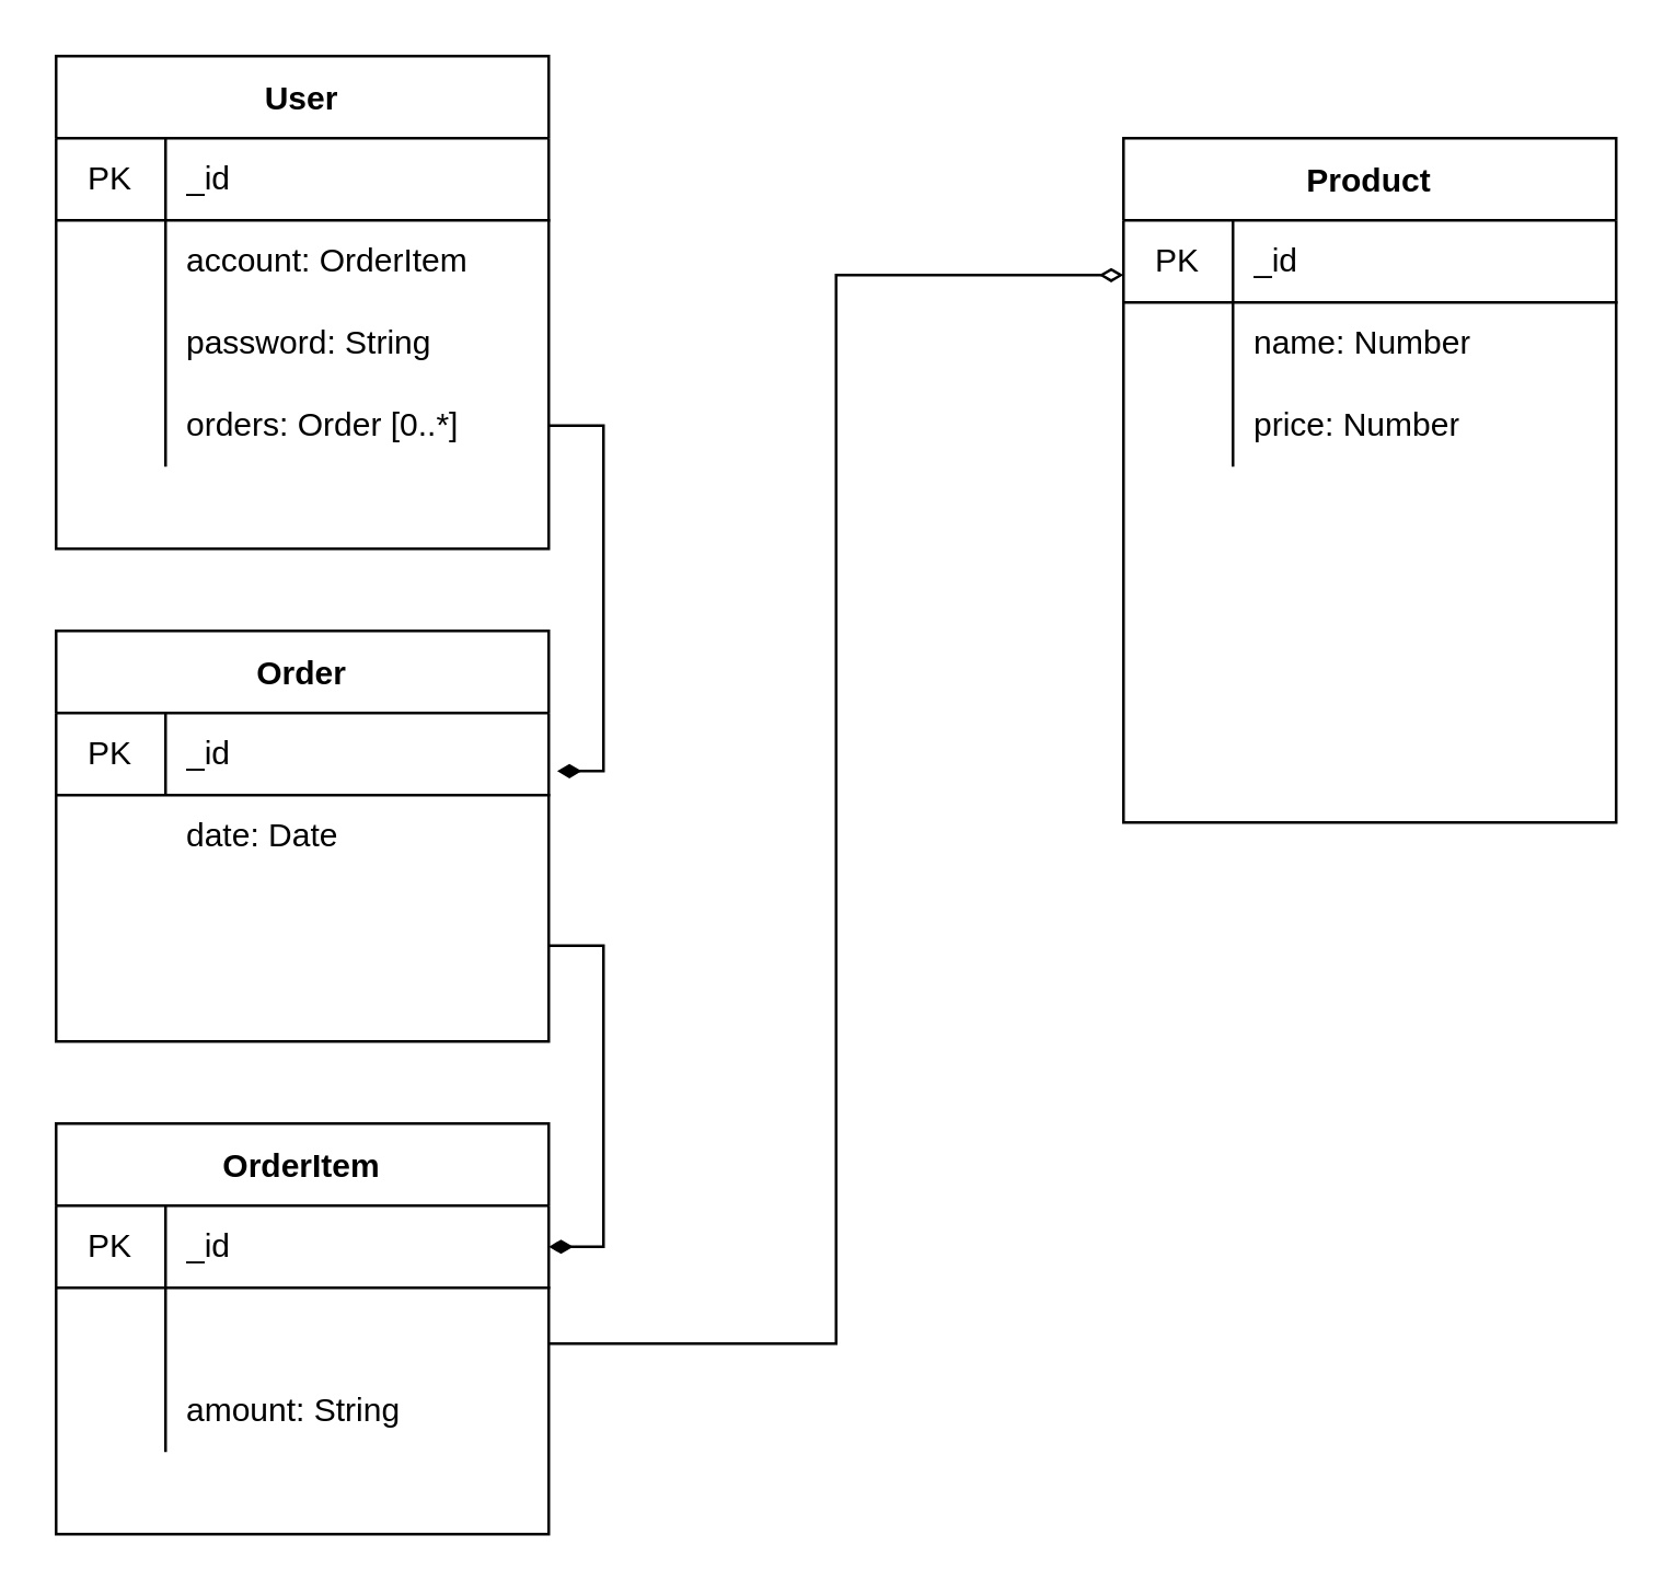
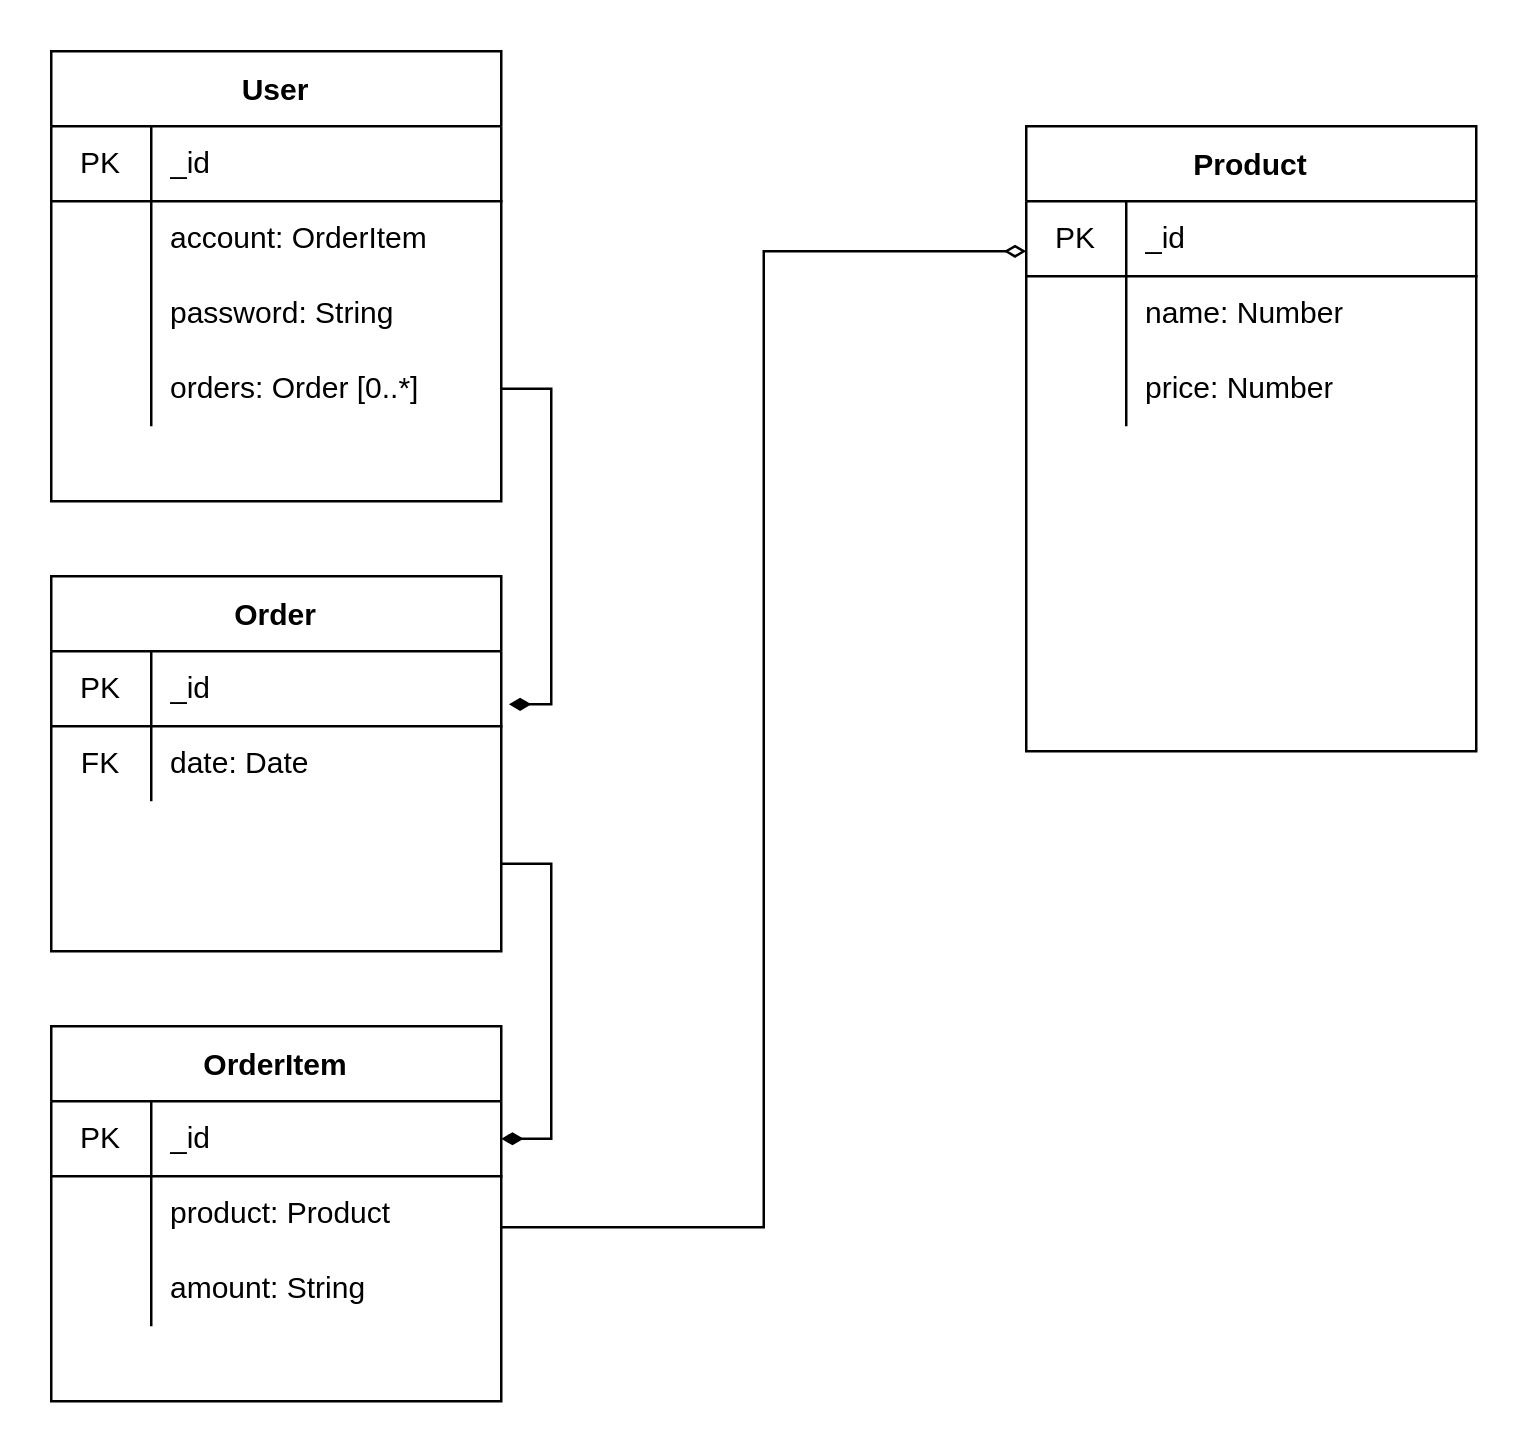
  <mxCell id="0" />
  <mxCell id="1" parent="0" />
  <mxCell id="2" value="User" style="shape=table;startSize=30;container=1;collapsible=0;childLayout=tableLayout;fixedRows=1;rowLines=0;fontStyle=1;align=center;" vertex="1" parent="1"><mxGeometry x="20" y="20" width="180" height="180" as="geometry" /></mxCell>
  <mxCell id="3" value="" style="shape=partialRectangle;html=1;whiteSpace=wrap;collapsible=0;dropTarget=0;pointerEvents=0;fillColor=none;top=0;left=0;bottom=1;right=0;points=[[0,0.5],[1,0.5]];portConstraint=eastwest;" vertex="1" parent="2"><mxGeometry y="30" width="180" height="30" as="geometry" /></mxCell>
  <mxCell id="4" value="PK" style="shape=partialRectangle;html=1;whiteSpace=wrap;connectable=0;fillColor=none;top=0;left=0;bottom=0;right=0;overflow=hidden;" vertex="1" parent="3"><mxGeometry width="40" height="30" as="geometry" /></mxCell>
  <mxCell id="5" value="_id" style="shape=partialRectangle;html=1;whiteSpace=wrap;connectable=0;fillColor=none;top=0;left=0;bottom=0;right=0;align=left;spacingLeft=6;overflow=hidden;" vertex="1" parent="3"><mxGeometry x="40" width="140" height="30" as="geometry" /></mxCell>
  <mxCell id="6" value="" style="shape=partialRectangle;html=1;whiteSpace=wrap;collapsible=0;dropTarget=0;pointerEvents=0;fillColor=none;top=0;left=0;bottom=0;right=0;points=[[0,0.5],[1,0.5]];portConstraint=eastwest;" vertex="1" parent="2"><mxGeometry y="60" width="180" height="30" as="geometry" /></mxCell>
  <mxCell id="7" value="" style="shape=partialRectangle;html=1;whiteSpace=wrap;connectable=0;fillColor=none;top=0;left=0;bottom=0;right=0;overflow=hidden;" vertex="1" parent="6"><mxGeometry width="40" height="30" as="geometry" /></mxCell>
  <mxCell id="8" value="account: OrderItem" style="shape=partialRectangle;html=1;whiteSpace=wrap;connectable=0;fillColor=none;top=0;left=0;bottom=0;right=0;align=left;spacingLeft=6;overflow=hidden;" vertex="1" parent="6"><mxGeometry x="40" width="140" height="30" as="geometry" /></mxCell>
  <mxCell id="9" value="" style="shape=partialRectangle;html=1;whiteSpace=wrap;collapsible=0;dropTarget=0;pointerEvents=0;fillColor=none;top=0;left=0;bottom=0;right=0;points=[[0,0.5],[1,0.5]];portConstraint=eastwest;" vertex="1" parent="2"><mxGeometry y="90" width="180" height="30" as="geometry" /></mxCell>
  <mxCell id="10" value="" style="shape=partialRectangle;html=1;whiteSpace=wrap;connectable=0;fillColor=none;top=0;left=0;bottom=0;right=0;overflow=hidden;" vertex="1" parent="9"><mxGeometry width="40" height="30" as="geometry" /></mxCell>
  <mxCell id="11" value="password: String" style="shape=partialRectangle;html=1;whiteSpace=wrap;connectable=0;fillColor=none;top=0;left=0;bottom=0;right=0;align=left;spacingLeft=6;overflow=hidden;" vertex="1" parent="9"><mxGeometry x="40" width="140" height="30" as="geometry" /></mxCell>
  <mxCell id="12" style="shape=partialRectangle;html=1;whiteSpace=wrap;collapsible=0;dropTarget=0;pointerEvents=0;fillColor=none;top=0;left=0;bottom=0;right=0;points=[[0,0.5],[1,0.5]];portConstraint=eastwest;" vertex="1" parent="2"><mxGeometry y="120" width="180" height="30" as="geometry" /></mxCell>
  <mxCell id="13" style="shape=partialRectangle;html=1;whiteSpace=wrap;connectable=0;fillColor=none;top=0;left=0;bottom=0;right=0;overflow=hidden;" vertex="1" parent="12"><mxGeometry width="40" height="30" as="geometry" /></mxCell>
  <mxCell id="14" value="orders: Order [0..*]" style="shape=partialRectangle;html=1;whiteSpace=wrap;connectable=0;fillColor=none;top=0;left=0;bottom=0;right=0;align=left;spacingLeft=6;overflow=hidden;" vertex="1" parent="12"><mxGeometry x="40" width="140" height="30" as="geometry" /></mxCell>
  <mxCell id="15" value="Product" style="shape=table;startSize=30;container=1;collapsible=0;childLayout=tableLayout;fixedRows=1;rowLines=0;fontStyle=1;align=center;" vertex="1" parent="1"><mxGeometry x="410" y="50" width="180" height="250" as="geometry" /></mxCell>
  <mxCell id="16" value="" style="shape=partialRectangle;html=1;whiteSpace=wrap;collapsible=0;dropTarget=0;pointerEvents=0;fillColor=none;top=0;left=0;bottom=1;right=0;points=[[0,0.5],[1,0.5]];portConstraint=eastwest;" vertex="1" parent="15"><mxGeometry y="30" width="180" height="30" as="geometry" /></mxCell>
  <mxCell id="17" value="PK" style="shape=partialRectangle;html=1;whiteSpace=wrap;connectable=0;fillColor=none;top=0;left=0;bottom=0;right=0;overflow=hidden;" vertex="1" parent="16"><mxGeometry width="40" height="30" as="geometry" /></mxCell>
  <mxCell id="18" value="_id" style="shape=partialRectangle;html=1;whiteSpace=wrap;connectable=0;fillColor=none;top=0;left=0;bottom=0;right=0;align=left;spacingLeft=6;overflow=hidden;" vertex="1" parent="16"><mxGeometry x="40" width="140" height="30" as="geometry" /></mxCell>
  <mxCell id="19" value="" style="shape=partialRectangle;html=1;whiteSpace=wrap;collapsible=0;dropTarget=0;pointerEvents=0;fillColor=none;top=0;left=0;bottom=0;right=0;points=[[0,0.5],[1,0.5]];portConstraint=eastwest;" vertex="1" parent="15"><mxGeometry y="60" width="180" height="30" as="geometry" /></mxCell>
  <mxCell id="20" value="" style="shape=partialRectangle;html=1;whiteSpace=wrap;connectable=0;fillColor=none;top=0;left=0;bottom=0;right=0;overflow=hidden;" vertex="1" parent="19"><mxGeometry width="40" height="30" as="geometry" /></mxCell>
  <mxCell id="21" value="name: Number" style="shape=partialRectangle;html=1;whiteSpace=wrap;connectable=0;fillColor=none;top=0;left=0;bottom=0;right=0;align=left;spacingLeft=6;overflow=hidden;" vertex="1" parent="19"><mxGeometry x="40" width="140" height="30" as="geometry" /></mxCell>
  <mxCell id="22" value="" style="shape=partialRectangle;html=1;whiteSpace=wrap;collapsible=0;dropTarget=0;pointerEvents=0;fillColor=none;top=0;left=0;bottom=0;right=0;points=[[0,0.5],[1,0.5]];portConstraint=eastwest;" vertex="1" parent="15"><mxGeometry y="90" width="180" height="30" as="geometry" /></mxCell>
  <mxCell id="23" value="" style="shape=partialRectangle;html=1;whiteSpace=wrap;connectable=0;fillColor=none;top=0;left=0;bottom=0;right=0;overflow=hidden;" vertex="1" parent="22"><mxGeometry width="40" height="30" as="geometry" /></mxCell>
  <mxCell id="24" value="price: Number" style="shape=partialRectangle;html=1;whiteSpace=wrap;connectable=0;fillColor=none;top=0;left=0;bottom=0;right=0;align=left;spacingLeft=6;overflow=hidden;" vertex="1" parent="22"><mxGeometry x="40" width="140" height="30" as="geometry" /></mxCell>
  <mxCell id="25" value="Order" style="shape=table;startSize=30;container=1;collapsible=0;childLayout=tableLayout;fixedRows=1;rowLines=0;fontStyle=1;align=center;" vertex="1" parent="1"><mxGeometry x="20" y="230" width="180" height="150" as="geometry" /></mxCell>
  <mxCell id="26" value="" style="shape=partialRectangle;html=1;whiteSpace=wrap;collapsible=0;dropTarget=0;pointerEvents=0;fillColor=none;top=0;left=0;bottom=1;right=0;points=[[0,0.5],[1,0.5]];portConstraint=eastwest;" vertex="1" parent="25"><mxGeometry y="30" width="180" height="30" as="geometry" /></mxCell>
  <mxCell id="27" value="PK" style="shape=partialRectangle;html=1;whiteSpace=wrap;connectable=0;fillColor=none;top=0;left=0;bottom=0;right=0;overflow=hidden;" vertex="1" parent="26"><mxGeometry width="40" height="30" as="geometry" /></mxCell>
  <mxCell id="28" value="_id" style="shape=partialRectangle;html=1;whiteSpace=wrap;connectable=0;fillColor=none;top=0;left=0;bottom=0;right=0;align=left;spacingLeft=6;overflow=hidden;" vertex="1" parent="26"><mxGeometry x="40" width="140" height="30" as="geometry" /></mxCell>
  <mxCell id="29" value="" style="shape=partialRectangle;html=1;whiteSpace=wrap;collapsible=0;dropTarget=0;pointerEvents=0;fillColor=none;top=0;left=0;bottom=0;right=0;points=[[0,0.5],[1,0.5]];portConstraint=eastwest;" vertex="1" parent="25"><mxGeometry y="60" width="180" height="30" as="geometry" /></mxCell>
+ <mxCell id="30" value="FK" style="shape=partialRectangle;html=1;whiteSpace=wrap;connectable=0;fillColor=none;top=0;left=0;bottom=0;right=0;overflow=hidden;" vertex="1" parent="29"><mxGeometry width="40" height="30" as="geometry" /></mxCell>
  <mxCell id="31" value="date: Date" style="shape=partialRectangle;html=1;whiteSpace=wrap;connectable=0;fillColor=none;top=0;left=0;bottom=0;right=0;align=left;spacingLeft=6;overflow=hidden;" vertex="1" parent="29"><mxGeometry x="40" width="140" height="30" as="geometry" /></mxCell>
  <mxCell id="32" value="" style="shape=partialRectangle;html=1;whiteSpace=wrap;collapsible=0;dropTarget=0;pointerEvents=0;fillColor=none;top=0;left=0;bottom=0;right=0;points=[[0,0.5],[1,0.5]];portConstraint=eastwest;" vertex="1" parent="25"><mxGeometry y="90" width="180" height="30" as="geometry" /></mxCell>
  <mxCell id="33" value="" style="shape=partialRectangle;html=1;whiteSpace=wrap;connectable=0;fillColor=none;top=0;left=0;bottom=0;right=0;overflow=hidden;" vertex="1" parent="32"><mxGeometry width="40" height="30" as="geometry" /></mxCell>
  <mxCell id="34" style="edgeStyle=orthogonalEdgeStyle;rounded=0;orthogonalLoop=1;jettySize=auto;html=1;entryX=0;entryY=0.667;entryDx=0;entryDy=0;entryPerimeter=0;endArrow=diamondThin;endFill=0;exitX=0.998;exitY=0.681;exitDx=0;exitDy=0;exitPerimeter=0;" edge="1" parent="1" source="39" target="16"><mxGeometry relative="1" as="geometry" /></mxCell>
  <mxCell id="35" value="OrderItem" style="shape=table;startSize=30;container=1;collapsible=0;childLayout=tableLayout;fixedRows=1;rowLines=0;fontStyle=1;align=center;" vertex="1" parent="1"><mxGeometry x="20" y="410" width="180" height="150" as="geometry" /></mxCell>
  <mxCell id="36" value="" style="shape=partialRectangle;html=1;whiteSpace=wrap;collapsible=0;dropTarget=0;pointerEvents=0;fillColor=none;top=0;left=0;bottom=1;right=0;points=[[0,0.5],[1,0.5]];portConstraint=eastwest;" vertex="1" parent="35"><mxGeometry y="30" width="180" height="30" as="geometry" /></mxCell>
  <mxCell id="37" value="PK" style="shape=partialRectangle;html=1;whiteSpace=wrap;connectable=0;fillColor=none;top=0;left=0;bottom=0;right=0;overflow=hidden;" vertex="1" parent="36"><mxGeometry width="40" height="30" as="geometry" /></mxCell>
  <mxCell id="38" value="_id" style="shape=partialRectangle;html=1;whiteSpace=wrap;connectable=0;fillColor=none;top=0;left=0;bottom=0;right=0;align=left;spacingLeft=6;overflow=hidden;" vertex="1" parent="36"><mxGeometry x="40" width="140" height="30" as="geometry" /></mxCell>
  <mxCell id="39" value="" style="shape=partialRectangle;html=1;whiteSpace=wrap;collapsible=0;dropTarget=0;pointerEvents=0;fillColor=none;top=0;left=0;bottom=0;right=0;points=[[0,0.5],[1,0.5]];portConstraint=eastwest;" vertex="1" parent="35"><mxGeometry y="60" width="180" height="30" as="geometry" /></mxCell>
  <mxCell id="40" value="" style="shape=partialRectangle;html=1;whiteSpace=wrap;connectable=0;fillColor=none;top=0;left=0;bottom=0;right=0;overflow=hidden;" vertex="1" parent="39"><mxGeometry width="40" height="30" as="geometry" /></mxCell>
+ <mxCell id="41" value="product: Product" style="shape=partialRectangle;html=1;whiteSpace=wrap;connectable=0;fillColor=none;top=0;left=0;bottom=0;right=0;align=left;spacingLeft=6;overflow=hidden;" vertex="1" parent="39"><mxGeometry x="40" width="140" height="30" as="geometry" /></mxCell>
  <mxCell id="42" value="" style="shape=partialRectangle;html=1;whiteSpace=wrap;collapsible=0;dropTarget=0;pointerEvents=0;fillColor=none;top=0;left=0;bottom=0;right=0;points=[[0,0.5],[1,0.5]];portConstraint=eastwest;" vertex="1" parent="35"><mxGeometry y="90" width="180" height="30" as="geometry" /></mxCell>
  <mxCell id="43" value="" style="shape=partialRectangle;html=1;whiteSpace=wrap;connectable=0;fillColor=none;top=0;left=0;bottom=0;right=0;overflow=hidden;" vertex="1" parent="42"><mxGeometry width="40" height="30" as="geometry" /></mxCell>
  <mxCell id="44" value="amount: String" style="shape=partialRectangle;html=1;whiteSpace=wrap;connectable=0;fillColor=none;top=0;left=0;bottom=0;right=0;align=left;spacingLeft=6;overflow=hidden;" vertex="1" parent="42"><mxGeometry x="40" width="140" height="30" as="geometry" /></mxCell>
  <mxCell id="45" style="edgeStyle=orthogonalEdgeStyle;rounded=0;orthogonalLoop=1;jettySize=auto;html=1;entryX=1;entryY=0.5;entryDx=0;entryDy=0;endArrow=diamondThin;endFill=1;" edge="1" parent="1" source="32" target="36"><mxGeometry relative="1" as="geometry"><Array as="points"><mxPoint x="220" y="345" /><mxPoint x="220" y="455" /></Array></mxGeometry></mxCell>
  <mxCell id="46" style="edgeStyle=orthogonalEdgeStyle;rounded=0;orthogonalLoop=1;jettySize=auto;html=1;entryX=1.017;entryY=0.708;entryDx=0;entryDy=0;entryPerimeter=0;endArrow=diamondThin;endFill=1;" edge="1" parent="1" source="12" target="26"><mxGeometry relative="1" as="geometry"><Array as="points"><mxPoint x="220" y="155" /><mxPoint x="220" y="281" /></Array></mxGeometry></mxCell>
